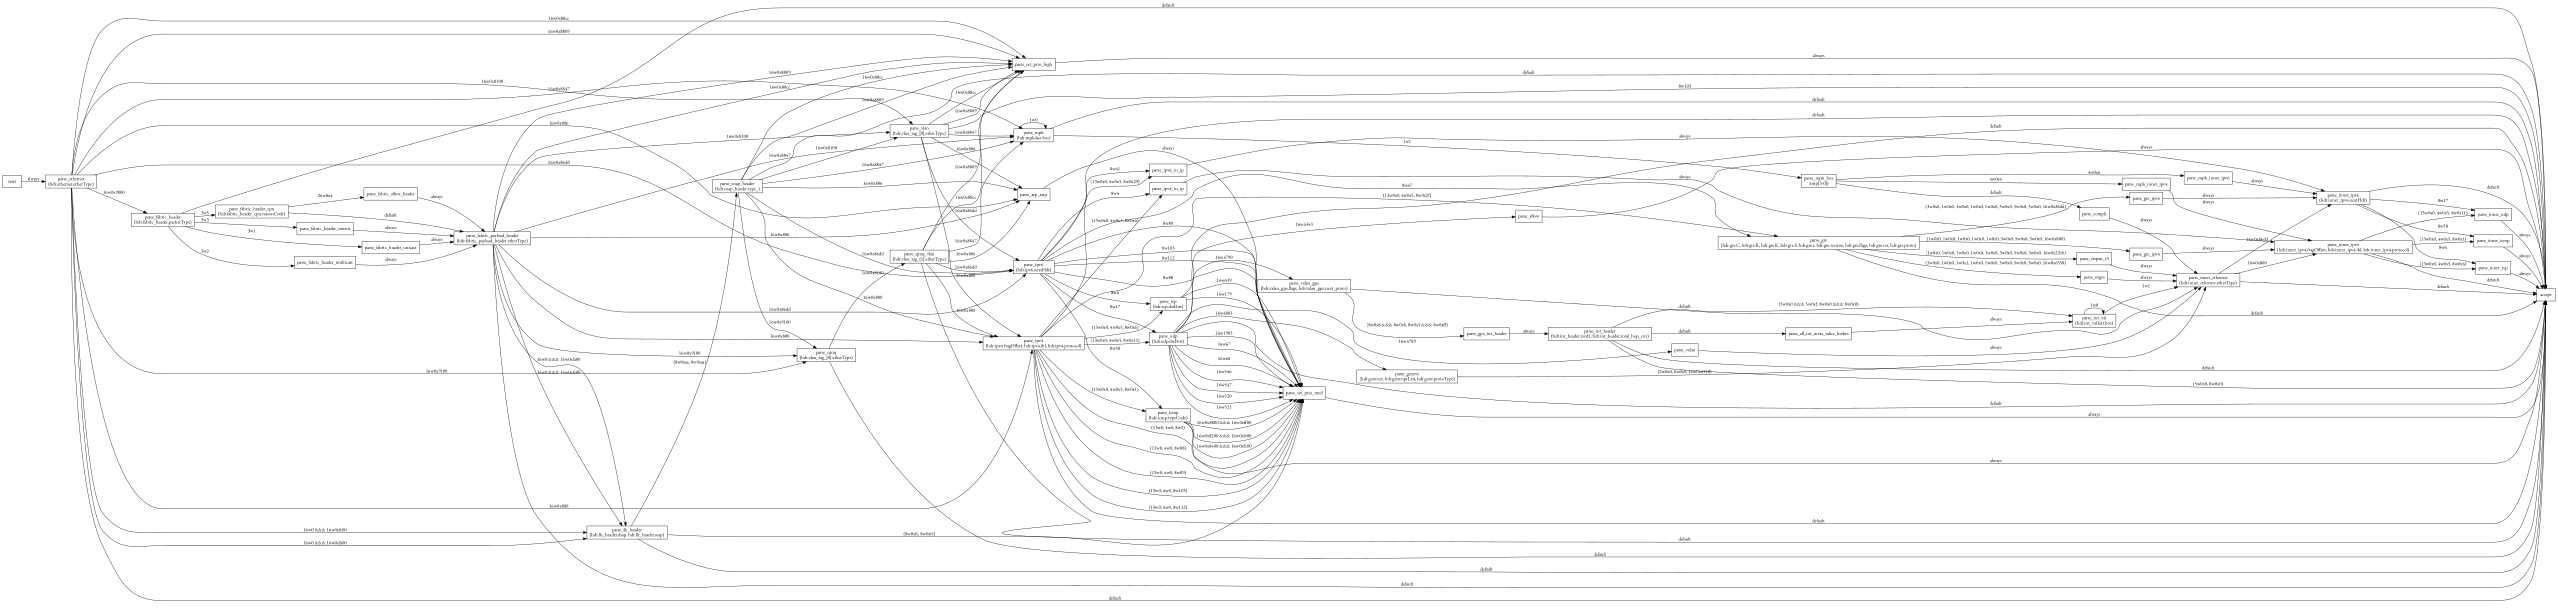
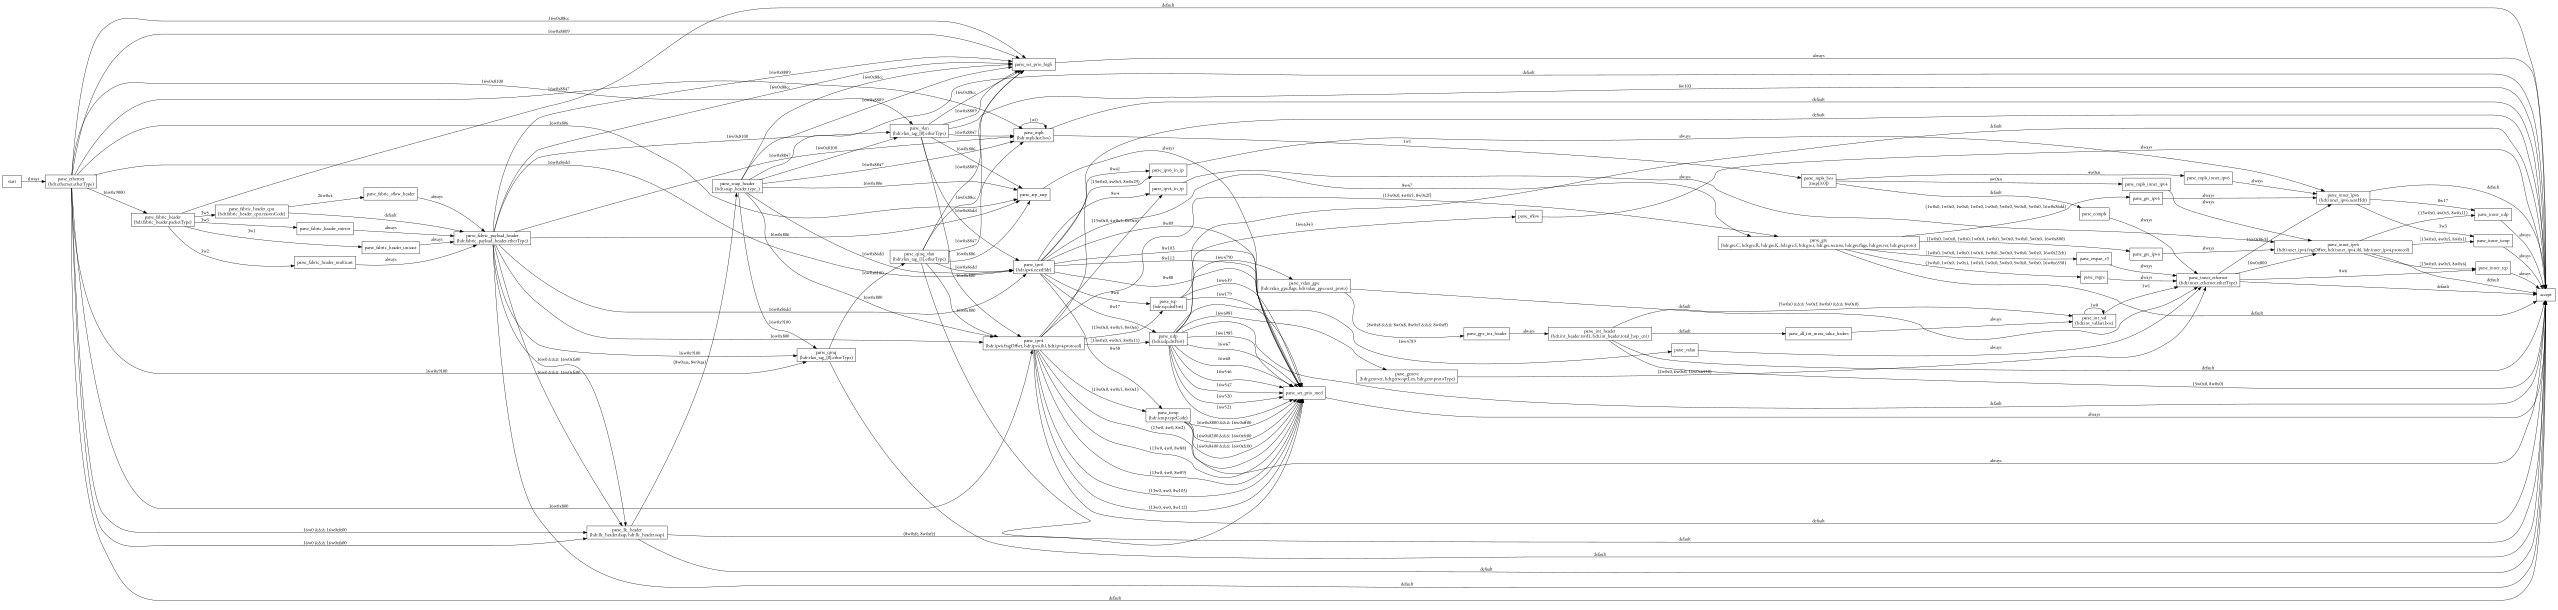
  digraph {
    fontname="EB Garamond"
    rankdir=LR
    node [fontname="EB Garamond" shape=rectangle]
    edge [fontname="EB Garamond"]
    n1 [label=parse_all_int_meta_value_heders]
    n2 [label="parse_int_val\n(hdr.int_val.last.bos)"]
    n3 [label="parse_inner_ethernet\n(hdr.inner_ethernet.etherType)"]
    n4 [label=parse_arp_rarp]
    n5 [label=parse_set_prio_med]
    n6 [label=accept]
    n7 [label=parse_eompls]
    n8 [label="parse_inner_ipv4\n(hdr.inner_ipv4.fragOffset, hdr.inner_ipv4.ihl, hdr.inner_ipv4.protocol)"]
    n9 [label="parse_inner_ipv6\n(hdr.inner_ipv6.nextHdr)"]
    n10 [label=parse_erspan_t3]
    n11 [label="parse_ethernet\n(hdr.ethernet.etherType)"]
    n12 [label="parse_fabric_header\n(hdr.fabric_header.packetType)"]
    n13 [label="parse_ipv4\n(hdr.ipv4.fragOffset, hdr.ipv4.ihl, hdr.ipv4.protocol)"]
    n14 [label="parse_ipv6\n(hdr.ipv6.nextHdr)"]
    n15 [label="parse_llc_header\n(hdr.llc_header.dsap, hdr.llc_header.ssap)"]
    n16 [label="parse_mpls\n(hdr.mpls.last.bos)"]
    n17 [label="parse_qinq\n(hdr.vlan_tag_[0].etherType)"]
    n18 [label=parse_set_prio_high]
    n19 [label="parse_vlan\n(hdr.vlan_tag_[0].etherType)"]
    n20 [label="parse_fabric_header_cpu\n(hdr.fabric_header_cpu.reasonCode)"]
    n21 [label=parse_fabric_header_mirror]
    n22 [label=parse_fabric_header_multicast]
    n23 [label=parse_fabric_header_unicast]
    n24 [label="parse_gre\n(hdr.gre.C, hdr.gre.R, hdr.gre.K, hdr.gre.S, hdr.gre.s, hdr.gre.recurse, hdr.gre.flags, hdr.gre.ver, hdr.gre.proto)"]
    n25 [label="parse_icmp\n(hdr.icmp.typeCode)"]
    n26 [label=parse_ipv4_in_ip]
    n27 [label=parse_ipv6_in_ip]
    n28 [label="parse_tcp\n(hdr.tcp.dstPort)"]
    n29 [label="parse_udp\n(hdr.udp.dstPort)"]
    n30 [label="parse_snap_header\n(hdr.snap_header.type_)"]
    n31 [label="parse_mpls_bos\n(tmp[3:0])"]
    n32 [label="parse_qinq_vlan\n(hdr.vlan_tag_[1].etherType)"]
    n33 [label="parse_fabric_payload_header\n(hdr.fabric_payload_header.etherType)"]
    n34 [label=parse_fabric_sflow_header]
    n35 [label="parse_geneve\n(hdr.genv.ver, hdr.genv.optLen, hdr.genv.protoType)"]
    n36 [label=parse_gpe_int_header]
    n37 [label="parse_int_header\n(hdr.int_header.rsvd1, hdr.int_header.total_hop_cnt)"]
    n38 [label=parse_gre_ipv4]
    n39 [label=parse_gre_ipv6]
    n40 [label=parse_nvgre]
    n41 [label=parse_inner_icmp]
    n42 [label=parse_inner_tcp]
    n43 [label=parse_inner_udp]
    n44 [label=parse_sflow]
    n45 [label=parse_vxlan]
    n46 [label="parse_vxlan_gpe\n(hdr.vxlan_gpe.flags, hdr.vxlan_gpe.next_proto)"]
    n47 [label=parse_mpls_inner_ipv4]
    n48 [label=parse_mpls_inner_ipv6]
    n49 [label=start]
    n1 -> n2 [label=always]
    n2 -> n2 [label="1w0"]
    n2 -> n3 [label="1w1"]
    n3 -> n6 [label=default]
    n3 -> n8 [label="16w0x800"]
    n3 -> n9 [label="16w0x86dd"]
    n4 -> n5 [label=always]
    n5 -> n6 [label=always]
    n7 -> n3 [label=always]
    n8 -> n6 [label=default]
    n8 -> n41 [label="(13w0x0, 4w0x5, 8w0x1)"]
    n8 -> n42 [label="(13w0x0, 4w0x5, 8w0x6)"]
    n8 -> n43 [label="(13w0x0, 4w0x5, 8w0x11)"]
    n9 -> n6 [label=default]
-   n9 -> n41 [label="8w58"]
-   n9 -> n42 [label="8w6"]
+   n9 -> n41 [label="3w3"]
+   n3 -> n42 [label="8w6"]
    n9 -> n43 [label="8w17"]
    n10 -> n3 [label=always]
    n11 -> n4 [label="16w0x806"]
    n11 -> n6 [label=default]
    n11 -> n12 [label="16w0x9000"]
    n11 -> n13 [label="16w0x800"]
    n11 -> n14 [label="16w0x86dd"]
    n11 -> n15 [label="16w0 &&& 16w0xfe00"]
    n11 -> n15 [label="16w0 &&& 16w0xfa00"]
    n11 -> n16 [label="16w0x8847"]
    n11 -> n17 [label="16w0x9100"]
    n11 -> n18 [label="16w0x88cc"]
    n11 -> n18 [label="16w0x8809"]
    n11 -> n19 [label="16w0x8100"]
    n12 -> n6 [label=default]
    n12 -> n20 [label="3w5"]
    n12 -> n21 [label="3w3"]
    n12 -> n22 [label="3w2"]
    n12 -> n23 [label="3w1"]
    n13 -> n5 [label="(13w0, 4w0, 8w2)"]
    n13 -> n5 [label="(13w0, 4w0, 8w88)"]
    n13 -> n5 [label="(13w0, 4w0, 8w89)"]
    n13 -> n5 [label="(13w0, 4w0, 8w103)"]
    n13 -> n5 [label="(13w0, 4w0, 8w112)"]
    n13 -> n6 [label=default]
    n13 -> n24 [label="(13w0x0, 4w0x5, 8w0x2f)"]
    n13 -> n25 [label="(13w0x0, 4w0x5, 8w0x1)"]
    n13 -> n26 [label="(13w0x0, 4w0x5, 8w0x4)"]
    n13 -> n27 [label="(13w0x0, 4w0x5, 8w0x29)"]
    n13 -> n28 [label="(13w0x0, 4w0x5, 8w0x6)"]
    n13 -> n29 [label="(13w0x0, 4w0x5, 8w0x11)"]
    n14 -> n5 [label="8w88"]
    n14 -> n5 [label="8w89"]
    n14 -> n5 [label="8w103"]
    n14 -> n5 [label="8w112"]
    n14 -> n6 [label=default]
    n14 -> n24 [label="8w47"]
    n14 -> n25 [label="8w58"]
    n14 -> n26 [label="8w4"]
    n14 -> n27 [label="8w41"]
    n14 -> n28 [label="8w6"]
    n14 -> n29 [label="8w17"]
    n15 -> n5 [label="(8w0xfe, 8w0xfe)"]
    n15 -> n6 [label=default]
    n15 -> n30 [label="(8w0xaa, 8w0xaa)"]
    n16 -> n6 [label=default]
    n16 -> n16 [label="1w0"]
    n16 -> n31 [label="1w1"]
    n17 -> n6 [label=default]
    n17 -> n32 [label="16w0x8100"]
    n18 -> n6 [label=always]
    n19 -> n4 [label="16w0x806"]
    n19 -> n6 [label="8w103"]
    n19 -> n13 [label="16w0x800"]
    n19 -> n14 [label="16w0x86dd"]
    n19 -> n16 [label="16w0x8847"]
    n19 -> n18 [label="16w0x88cc"]
    n19 -> n18 [label="16w0x8809"]
    n20 -> n33 [label=default]
    n20 -> n34 [label="26w0x4"]
    n21 -> n33 [label=always]
    n22 -> n33 [label=always]
    n23 -> n33 [label=always]
    n24 -> n6 [label=default]
    n24 -> n10 [label="(1w0x0, 1w0x0, 1w0x0, 1w0x0, 1w0x0, 3w0x0, 5w0x0, 3w0x0, 16w0x22eb)"]
    n24 -> n38 [label="(1w0x0, 1w0x0, 1w0x0, 1w0x0, 1w0x0, 3w0x0, 5w0x0, 3w0x0, 16w0x800)"]
    n24 -> n39 [label="(1w0x0, 1w0x0, 1w0x0, 1w0x0, 1w0x0, 3w0x0, 5w0x0, 3w0x0, 16w0x86dd)"]
    n24 -> n40 [label="(1w0x0, 1w0x0, 1w0x1, 1w0x0, 1w0x0, 3w0x0, 5w0x0, 3w0x0, 16w0x6558)"]
    n25 -> n5 [label="16w0x8200 &&& 16w0xfe00"]
    n25 -> n5 [label="16w0x8400 &&& 16w0xfc00"]
    n25 -> n5 [label="16w0x8800 &&& 16w0xff00"]
    n25 -> n6 [label=always]
    n26 -> n8 [label=always]
    n27 -> n9 [label=always]
    n28 -> n5 [label="16w179"]
    n28 -> n5 [label="16w639"]
    n28 -> n6 [label=default]
    n29 -> n5 [label="16w67"]
    n29 -> n5 [label="16w68"]
    n29 -> n5 [label="16w546"]
    n29 -> n5 [label="16w547"]
    n29 -> n5 [label="16w520"]
    n29 -> n5 [label="16w521"]
    n29 -> n5 [label="16w1985"]
    n29 -> n6 [label=default]
    n29 -> n35 [label="16w6081"]
    n29 -> n44 [label="16w6343"]
    n29 -> n45 [label="16w4789"]
    n29 -> n46 [label="16w4790"]
    n30 -> n4 [label="16w0x806"]
    n30 -> n6 [label=default]
    n30 -> n13 [label="16w0x800"]
    n30 -> n14 [label="16w0x86dd"]
    n30 -> n16 [label="16w0x8847"]
    n30 -> n17 [label="16w0x9100"]
    n30 -> n18 [label="16w0x88cc"]
    n30 -> n18 [label="16w0x8809"]
    n30 -> n19 [label="16w0x8100"]
    n31 -> n7 [label=default]
    n31 -> n47 [label="4w0x4"]
    n31 -> n48 [label="4w0x6"]
    n32 -> n4 [label="16w0x806"]
    n32 -> n6 [label=default]
    n32 -> n13 [label="16w0x800"]
    n32 -> n14 [label="16w0x86dd"]
    n32 -> n16 [label="16w0x8847"]
    n32 -> n18 [label="16w0x88cc"]
    n32 -> n18 [label="16w0x8809"]
    n33 -> n4 [label="16w0x806"]
    n33 -> n6 [label=default]
    n33 -> n13 [label="16w0x800"]
    n33 -> n14 [label="16w0x86dd"]
    n33 -> n15 [label="16w0 &&& 16w0xfe00"]
    n33 -> n15 [label="16w0 &&& 16w0xfa00"]
    n33 -> n16 [label="16w0x8847"]
    n33 -> n17 [label="16w0x9100"]
    n33 -> n18 [label="16w0x88cc"]
    n33 -> n18 [label="16w0x8809"]
    n33 -> n19 [label="16w0x8100"]
    n34 -> n33 [label=always]
    n35 -> n3 [label="(2w0x0, 6w0x0, 16w0x6558)"]
    n36 -> n37 [label=always]
    n37 -> n1 [label=default]
    n37 -> n2 [label="(5w0x0 &&& 5w0xf, 8w0x0 &&& 8w0x0)"]
    n37 -> n6 [label="(5w0x0, 8w0x0)"]
    n37 -> n6 [label=default]
    n38 -> n8 [label=always]
    n39 -> n9 [label=always]
    n40 -> n3 [label=always]
    n41 -> n6 [label=always]
    n42 -> n6 [label=always]
    n43 -> n6 [label=always]
    n44 -> n6 [label=always]
    n45 -> n3 [label=always]
    n46 -> n3 [label=default]
    n46 -> n36 [label="(8w0x8 &&& 8w0x8, 8w0x5 &&& 8w0xff)"]
    n47 -> n8 [label=always]
    n48 -> n9 [label=always]
    n49 -> n11 [label=always]
  }
